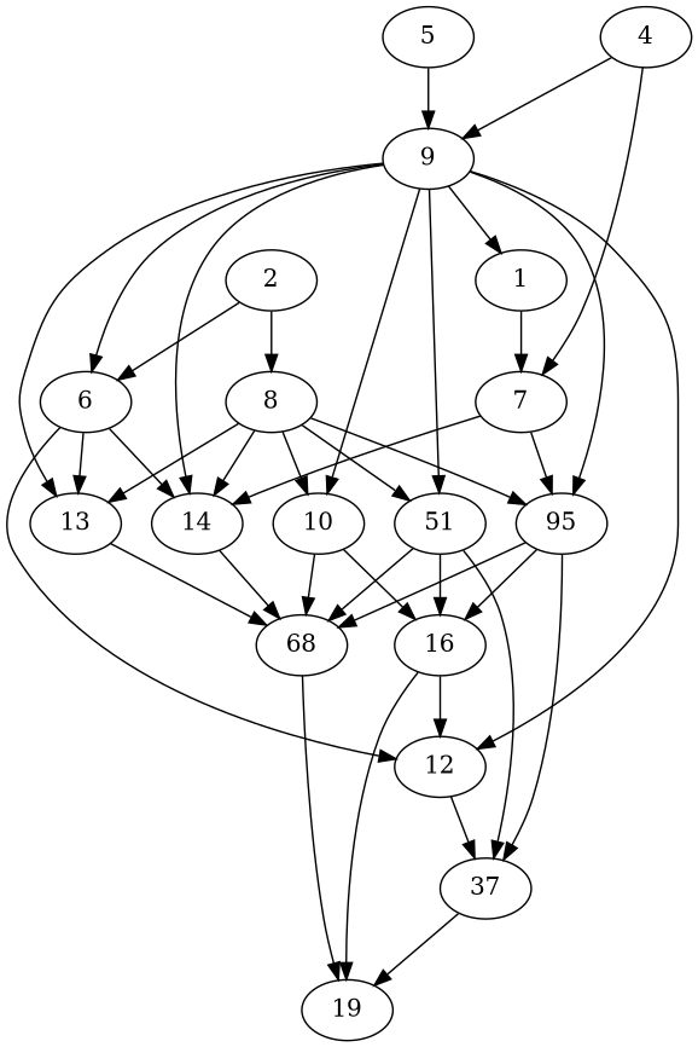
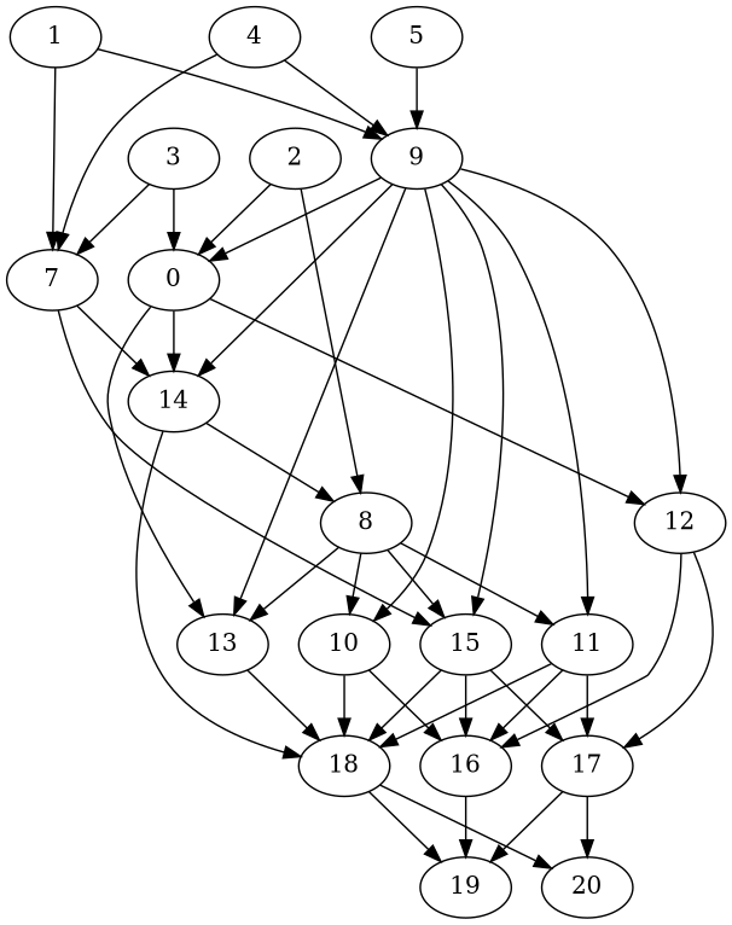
  digraph {
    node [alpha=0.02]
    1 [alpha=0.03 expect_size=41175040]
    7 [alpha=0.17 expect_size=28768256]
    9 [alpha=0.18 expect_size=33977344]
-   6 [alpha=0.04 expect_size=44774400]
+   6 [alpha=0.04 expect_size=44774400 label=0]
    12 [expect_size=31020032]
    13 [alpha=0.01 expect_size=12522496]
    14 [alpha=0.03 expect_size=15545344]
-   15 [alpha=0.17 expect_size=29181952 label=95]
+   15 [alpha=0.17 expect_size=29181952]
    10 [alpha=0.18 expect_size=45427712]
-   11 [expect_size=23791616 label=51]
+   11 [expect_size=23791616]
    16 [alpha=0.01 expect_size=7250944]
-   17 [expect_size=15728640 label=37]
-   18 [alpha=0.14 expect_size=8742912 label=68]
+   17 [expect_size=15728640]
+   18 [alpha=0.14 expect_size=8742912]
    2 [alpha=0.12 expect_size=12319744]
    8 [alpha=0.09 expect_size=11441152]
+   3 [alpha=0.01 expect_size=37662720]
    4 [alpha=0.06 expect_size=22633472]
    5 [alpha=0.11 expect_size=7919616]
    19 [alpha=0.09 expect_size=30526464]
+   20 [alpha=0.16 expect_size=25113600]
    1 -> 7
-   9 -> 1
+   1 -> 9
    7 -> 14
    7 -> 15
    9 -> 6
    9 -> 12
    9 -> 13
    9 -> 14
    9 -> 15
    9 -> 10
    9 -> 11
    6 -> 12
    6 -> 13
    6 -> 14
-   16 -> 12
+   12 -> 16
    12 -> 17
    13 -> 18
    14 -> 18
    15 -> 16
    15 -> 17
    15 -> 18
    10 -> 16
    10 -> 18
    11 -> 16
    11 -> 17
    11 -> 18
    16 -> 19
    17 -> 19
+   17 -> 20
    18 -> 19
+   18 -> 20
    2 -> 6
    2 -> 8
    8 -> 13
-   8 -> 14
+   14 -> 8
    8 -> 15
    8 -> 10
    8 -> 11
+   3 -> 7
+   3 -> 6
    4 -> 7
    4 -> 9
    5 -> 9
  }
